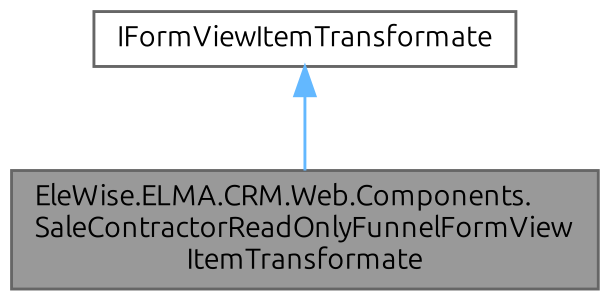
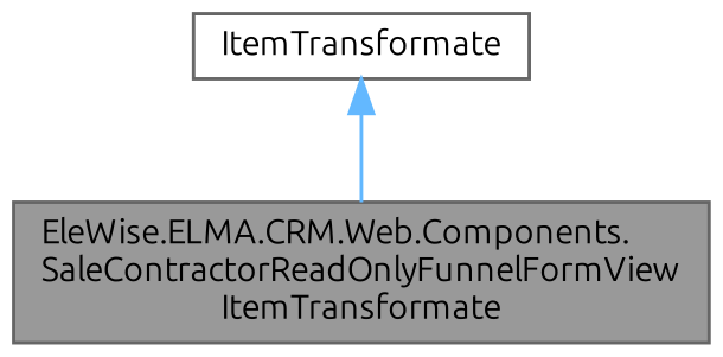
  digraph {
    fontname=Ubuntu
    node [color=gray40 fontname=Ubuntu fontsize=10 shape=box style=filled]
    n1 [fillcolor=grey60 fontcolor=black height=0.2 label="EleWise.ELMA.CRM.Web.Components.\lSaleContractorReadOnlyFunnelFormView\lItemTransformate" width=0.4]
-   n2 [fillcolor=white height=0.2 label=IFormViewItemTransformate width=0.4]
+   n2 [fillcolor=white height=0.2 label=ItemTransformate width=0.4]
    n2 -> n1 [color=steelblue1 dir=back fontname=Ubuntu fontsize=10 labelfontname=Helvetica labelfontsize=10 style=solid]
  }
